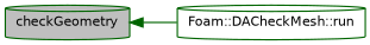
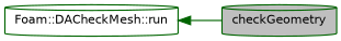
  digraph {
    rankdir=LR
    node [color=darkgreen fontname=Helvetica fontsize=10 shape=cylinder]
    n1 [fillcolor=grey75 fontcolor=black height=0.2 label=checkGeometry style=filled width=0.4]
    n2 [height=0.2 label="Foam::DACheckMesh::run" width=0.4]
-   n1 -> n2 [color=darkgreen dir=back fontname=Helvetica fontsize=10 labelfontname=Helvetica labelfontsize=10 style=solid]
+   n2 -> n1 [color=darkgreen dir=back fontname=Helvetica fontsize=10 labelfontname=Helvetica labelfontsize=10 style=solid]
  }
